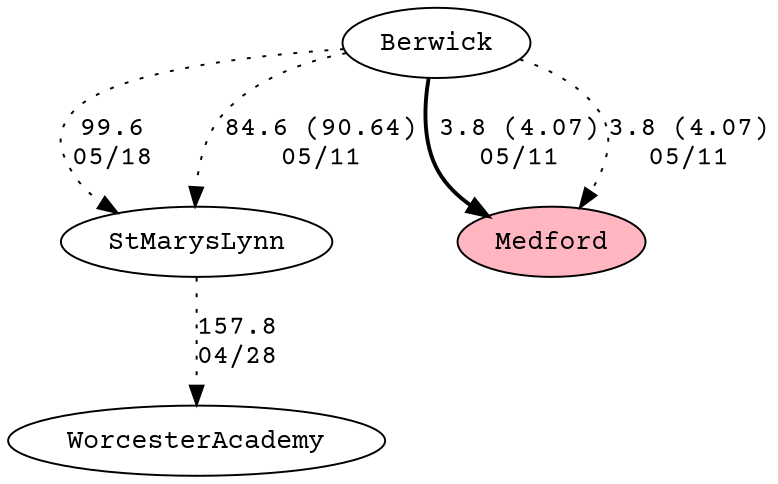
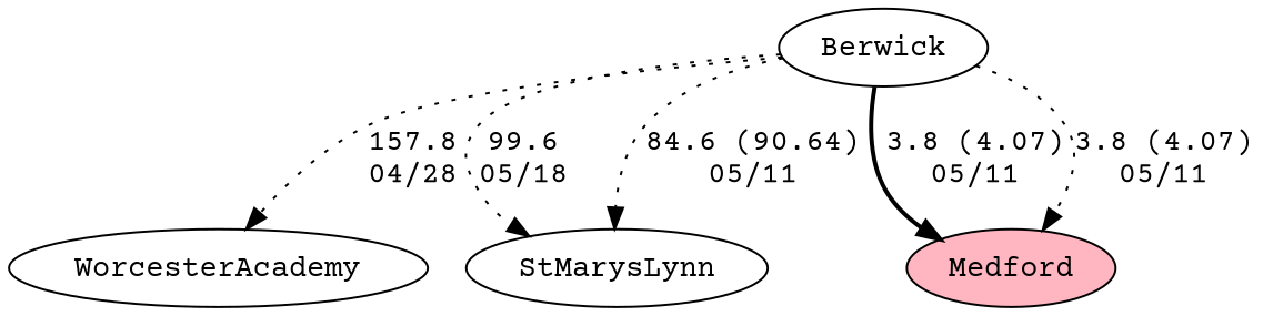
  digraph {
    fontname="Courier Prime"
    node [fillcolor=white fontname="Courier Prime" style=filled]
    edge [fontname="Courier Prime" random=random style=dotted weight=97]
    Berwick
    WorcesterAcademy
    StMarysLynn
    Medford [fillcolor=lightpink]
-   StMarysLynn -> WorcesterAcademy [label="157.8\n04/28" weight=-57]
+   Berwick -> WorcesterAcademy [label="157.8\n04/28" weight=-57]
    Berwick -> StMarysLynn [label="99.6\n05/18" weight=1]
    Berwick -> StMarysLynn [label="84.6 (90.64)\n05/11" weight=16]
    Berwick -> Medford [label="3.8 (4.07)\n05/11" style=bold]
    Berwick -> Medford [label="3.8 (4.07)\n05/11"]
  }
